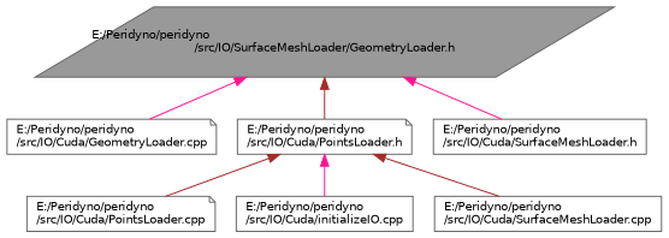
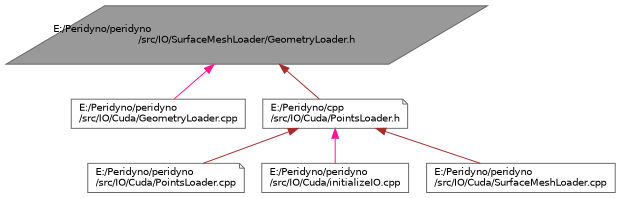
  digraph {
    node [color=grey40 fillcolor=white fontname=Helvetica fontsize=10 shape=box style=filled]
    edge [color=deeppink dir=back fontname=Helvetica fontsize=10 labelfontname=Helvetica labelfontsize=10 style=solid]
    n1 [color=gray40 fillcolor=grey60 fontcolor=black height=0.2 label="E:/Peridyno/peridyno\l/src/IO/SurfaceMeshLoader/GeometryLoader.h" shape=parallelogram width=0.4]
-   n2 [height=0.2 label="E:/Peridyno/peridyno\l/src/IO/Cuda/GeometryLoader.cpp" shape=note width=0.4]
-   n3 [height=0.2 label="E:/Peridyno/peridyno\l/src/IO/Cuda/PointsLoader.h" shape=note width=0.4]
-   n4 [height=0.2 label="E:/Peridyno/peridyno\l/src/IO/Cuda/SurfaceMeshLoader.h" width=0.4]
+   n2 [height=0.2 label="E:/Peridyno/peridyno\l/src/IO/Cuda/GeometryLoader.cpp" width=0.4]
+   n3 [height=0.2 label="E:/Peridyno/cpp\l/src/IO/Cuda/PointsLoader.h" shape=note width=0.4]
    n5 [height=0.2 label="E:/Peridyno/peridyno\l/src/IO/Cuda/PointsLoader.cpp" shape=note width=0.4]
    n6 [height=0.2 label="E:/Peridyno/peridyno\l/src/IO/Cuda/initializeIO.cpp" width=0.4]
    n7 [height=0.2 label="E:/Peridyno/peridyno\l/src/IO/Cuda/SurfaceMeshLoader.cpp" width=0.4]
    n1 -> n2
    n1 -> n3 [color=brown]
-   n1 -> n4
    n3 -> n5 [color=brown]
    n3 -> n6
    n3 -> n7 [color=brown]
  }
